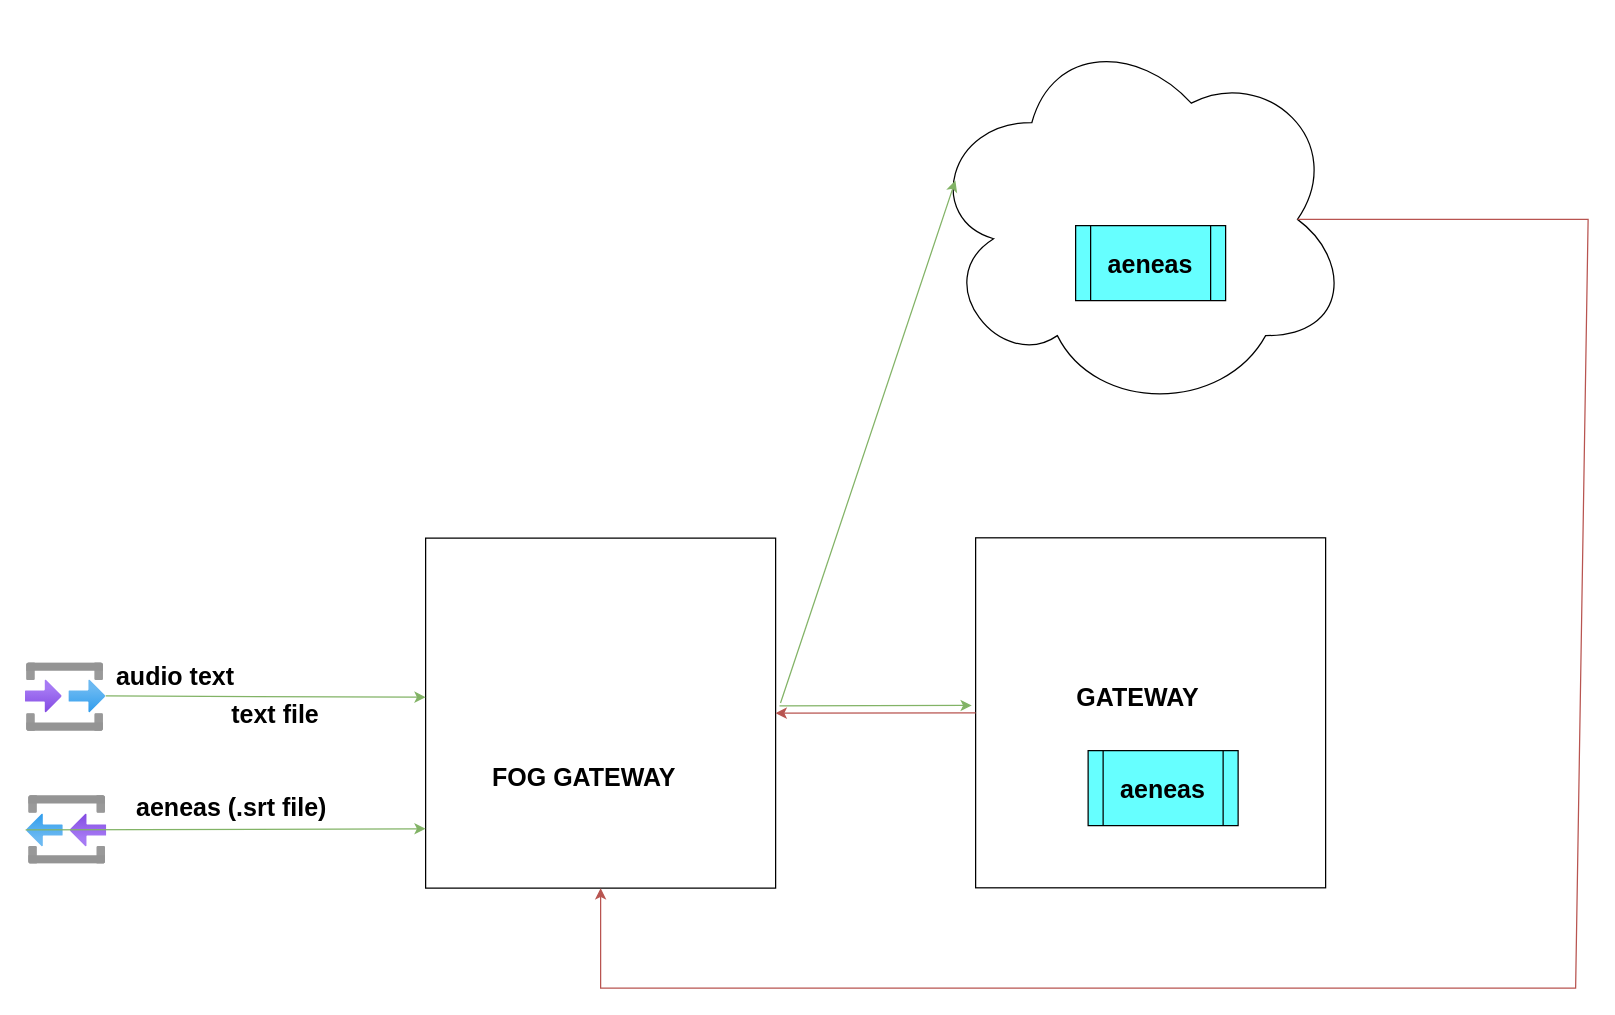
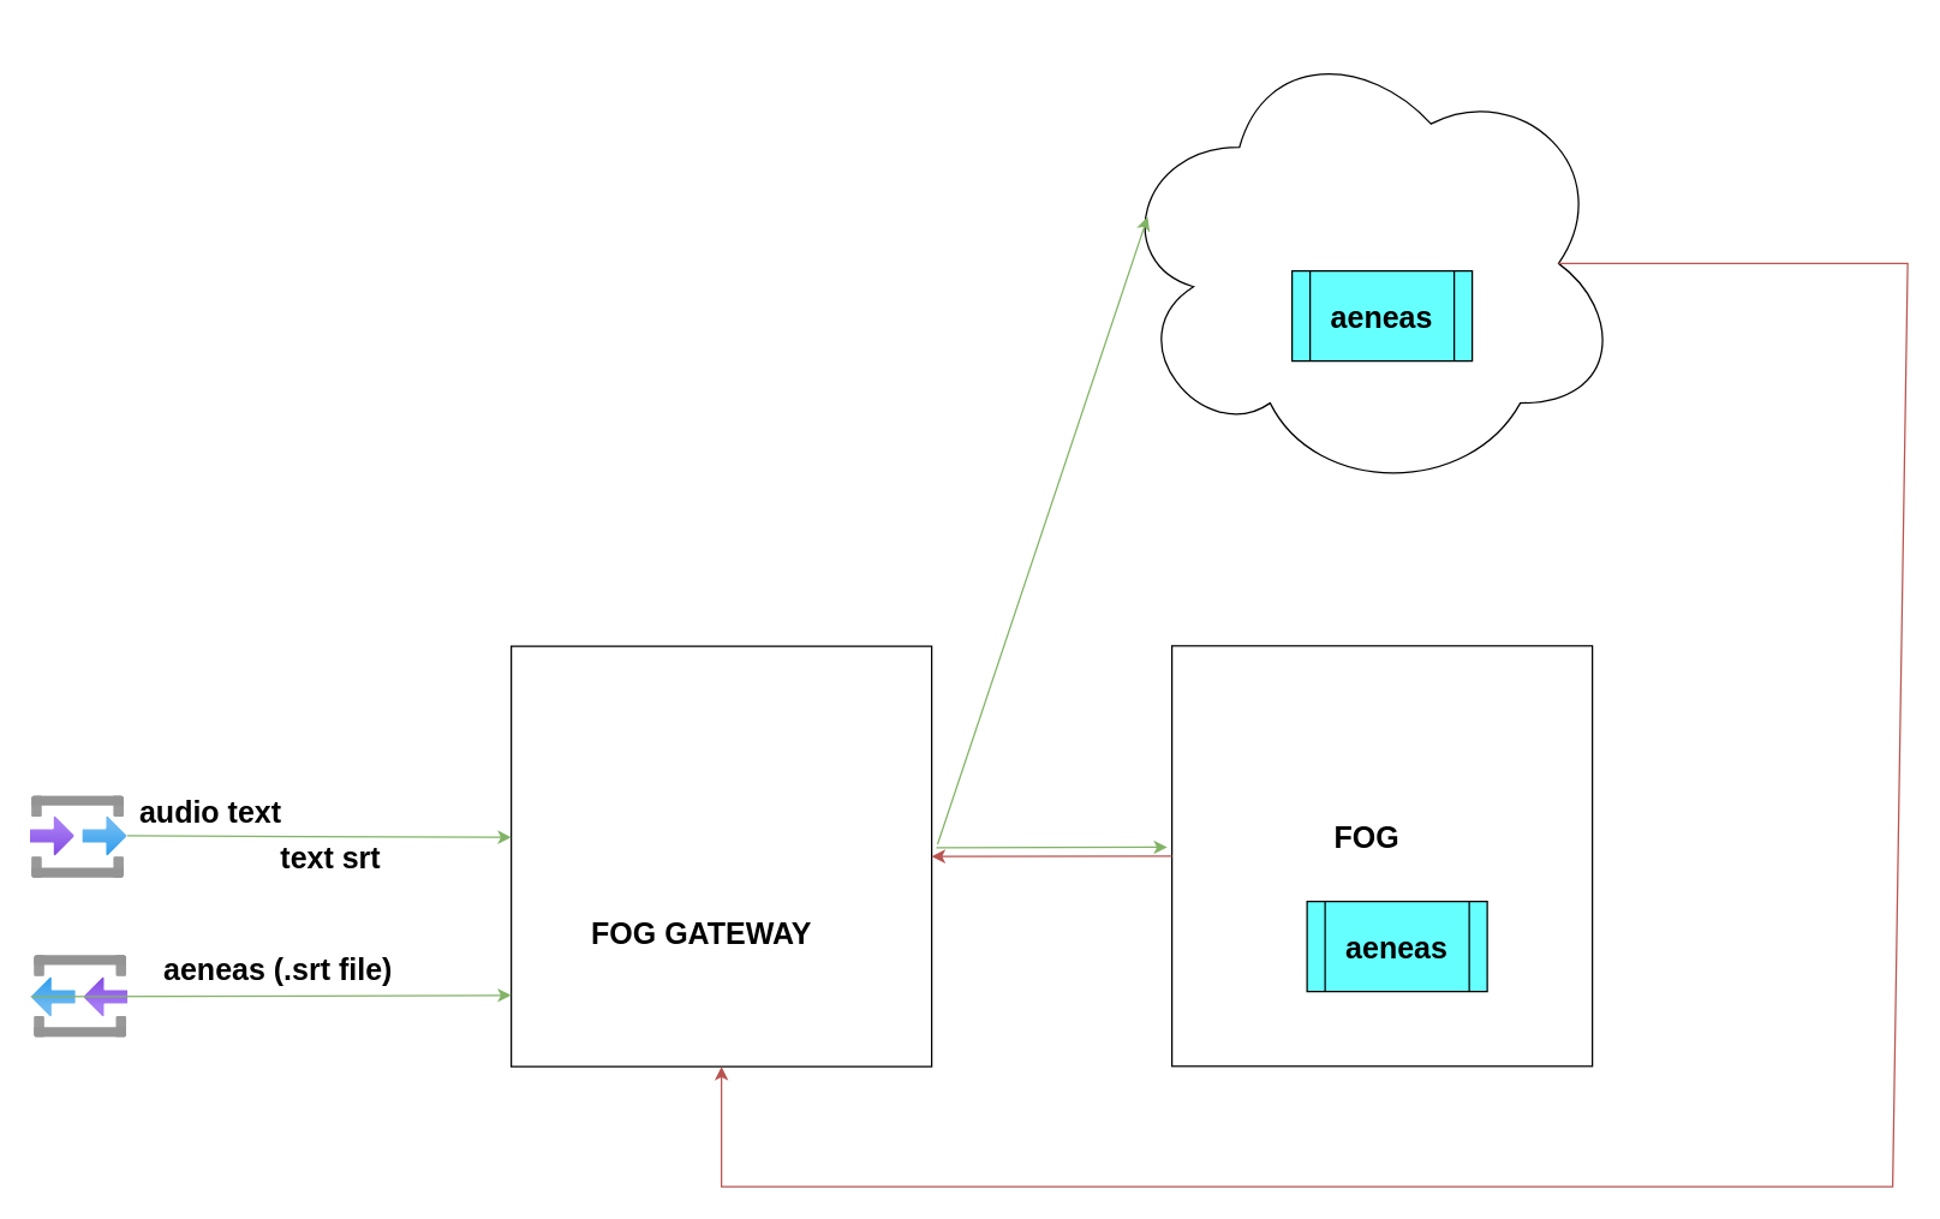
  <mxCell id="0" />
  <mxCell id="1" parent="0" />
  <mxCell id="2" value="" style="ellipse;shape=cloud;whiteSpace=wrap;html=1;" parent="1" vertex="1"><mxGeometry x="740" y="20" width="340" height="310" as="geometry" /></mxCell>
  <mxCell id="3" value="" style="whiteSpace=wrap;html=1;aspect=fixed;" parent="1" vertex="1"><mxGeometry x="340" y="430" width="280" height="280" as="geometry" /></mxCell>
  <mxCell id="4" value="" style="aspect=fixed;html=1;points=[];align=center;image;fontSize=12;image=img/lib/azure2/general/Input_Output.svg;" parent="1" vertex="1"><mxGeometry x="20" y="529.75" width="64" height="55.0" as="geometry" /></mxCell>
  <mxCell id="5" value="audio text" style="text;html=1;strokeColor=none;fillColor=none;align=center;verticalAlign=middle;whiteSpace=wrap;rounded=0;fontSize=20;fontStyle=1" parent="1" vertex="1"><mxGeometry x="90" y="524.75" width="100" height="30" as="geometry" /></mxCell>
- <mxCell id="6" value="text file" style="text;html=1;strokeColor=none;fillColor=none;align=center;verticalAlign=middle;whiteSpace=wrap;rounded=0;fontSize=20;fontStyle=1" parent="1" vertex="1"><mxGeometry x="180" y="554.75" width="80" height="30" as="geometry" /></mxCell>
+ <mxCell id="6" value="text srt" style="text;html=1;strokeColor=none;fillColor=none;align=center;verticalAlign=middle;whiteSpace=wrap;rounded=0;fontSize=20;fontStyle=1" parent="1" vertex="1"><mxGeometry x="180" y="554.75" width="80" height="30" as="geometry" /></mxCell>
  <mxCell id="7" value="FOG GATEWAY" style="text;html=1;strokeColor=none;fillColor=none;align=center;verticalAlign=middle;whiteSpace=wrap;rounded=0;fontSize=20;fontStyle=1" parent="1" vertex="1"><mxGeometry x="387" y="606" width="160" height="30" as="geometry" /></mxCell>
  <mxCell id="8" value="" style="shape=image;verticalLabelPosition=bottom;labelBackgroundColor=default;verticalAlign=top;aspect=fixed;imageAspect=0;image=https://cdn-icons-png.flaticon.com/512/5969/5969184.png;" parent="1" vertex="1"><mxGeometry x="547" y="537.5" width="37" height="37" as="geometry" /></mxCell>
  <mxCell id="9" value="" style="whiteSpace=wrap;html=1;aspect=fixed;" parent="1" vertex="1"><mxGeometry x="780" y="429.75" width="280" height="280" as="geometry" /></mxCell>
- <mxCell id="10" value="GATEWAY" style="text;html=1;strokeColor=none;fillColor=none;align=center;verticalAlign=middle;whiteSpace=wrap;rounded=0;fontSize=20;fontStyle=1" parent="1" vertex="1"><mxGeometry x="830" y="542.25" width="160" height="30" as="geometry" /></mxCell>
+ <mxCell id="10" value="FOG" style="text;html=1;strokeColor=none;fillColor=none;align=center;verticalAlign=middle;whiteSpace=wrap;rounded=0;fontSize=20;fontStyle=1" parent="1" vertex="1"><mxGeometry x="830" y="542.25" width="160" height="30" as="geometry" /></mxCell>
  <mxCell id="11" value="" style="shape=image;verticalLabelPosition=bottom;labelBackgroundColor=default;verticalAlign=top;aspect=fixed;imageAspect=0;image=https://cdn-icons-png.flaticon.com/512/5969/5969184.png;" parent="1" vertex="1"><mxGeometry x="943" y="538.75" width="37" height="37" as="geometry" /></mxCell>
  <mxCell id="12" value="" style="endArrow=classic;html=1;rounded=0;fontSize=20;exitX=1;exitY=0.482;exitDx=0;exitDy=0;exitPerimeter=0;entryX=0;entryY=0.5;entryDx=0;entryDy=0;fontColor=#33FF33;fillColor=#d5e8d4;strokeColor=#82b366;" parent="1" source="4" edge="1"><mxGeometry width="50" height="50" relative="1" as="geometry"><mxPoint x="105" y="497.25" as="sourcePoint" /><mxPoint x="340" y="557.25" as="targetPoint" /></mxGeometry></mxCell>
  <mxCell id="13" value="" style="endArrow=classic;html=1;rounded=0;fontSize=20;exitX=1.014;exitY=0.471;exitDx=0;exitDy=0;exitPerimeter=0;entryX=0.07;entryY=0.4;entryDx=0;entryDy=0;entryPerimeter=0;fillColor=#d5e8d4;strokeColor=#82b366;" parent="1" source="3" target="2" edge="1"><mxGeometry width="50" height="50" relative="1" as="geometry"><mxPoint x="670" y="510" as="sourcePoint" /><mxPoint x="760" y="470" as="targetPoint" /></mxGeometry></mxCell>
  <mxCell id="14" value="" style="endArrow=classic;html=1;rounded=0;fontSize=20;exitX=1.011;exitY=0.479;exitDx=0;exitDy=0;exitPerimeter=0;entryX=-0.011;entryY=0.479;entryDx=0;entryDy=0;entryPerimeter=0;fillColor=#d5e8d4;strokeColor=#82b366;" parent="1" source="3" target="9" edge="1"><mxGeometry width="50" height="50" relative="1" as="geometry"><mxPoint x="650" y="584.75" as="sourcePoint" /><mxPoint x="936" y="585.74" as="targetPoint" /></mxGeometry></mxCell>
  <mxCell id="15" value="" style="endArrow=classic;html=1;rounded=0;fontSize=20;fillColor=#f8cecc;strokeColor=#b85450;exitX=0.875;exitY=0.5;exitDx=0;exitDy=0;exitPerimeter=0;entryX=0.5;entryY=1;entryDx=0;entryDy=0;" parent="1" source="2" target="3" edge="1"><mxGeometry width="50" height="50" relative="1" as="geometry"><mxPoint x="1060" y="160" as="sourcePoint" /><mxPoint x="1110" as="targetPoint" y="110" /><Array as="points"><mxPoint x="1270" y="175" /><mxPoint x="1260" y="790" /><mxPoint x="480" y="790" /></Array></mxGeometry></mxCell>
  <mxCell id="16" value="" style="endArrow=classic;html=1;rounded=0;fontSize=20;fontColor=#33FF33;entryX=1;entryY=0.5;entryDx=0;entryDy=0;exitX=0;exitY=0.5;exitDx=0;exitDy=0;fillColor=#f8cecc;strokeColor=#b85450;" parent="1" source="9" target="3" edge="1"><mxGeometry width="50" height="50" relative="1" as="geometry"><mxPoint x="640" y="690" as="sourcePoint" /><mxPoint x="690" y="640" as="targetPoint" /></mxGeometry></mxCell>
  <mxCell id="17" value="&lt;font color=&quot;#000000&quot;&gt;&lt;b&gt;aeneas&lt;/b&gt;&lt;/font&gt;" style="shape=process;whiteSpace=wrap;html=1;backgroundOutline=1;fontSize=20;fontColor=#33FF33;fillColor=#66FFFF;" parent="1" vertex="1"><mxGeometry x="860" y="180" width="120" height="60" as="geometry" /></mxCell>
  <mxCell id="18" value="&lt;font color=&quot;#000000&quot;&gt;&lt;b&gt;aeneas&lt;/b&gt;&lt;/font&gt;" style="shape=process;whiteSpace=wrap;html=1;backgroundOutline=1;fontSize=20;fontColor=#33FF33;fillColor=#66FFFF;" parent="1" vertex="1"><mxGeometry x="870" y="600" width="120" height="60" as="geometry" /></mxCell>
  <mxCell id="19" value="" style="aspect=fixed;html=1;points=[];align=center;image;fontSize=12;image=img/lib/azure2/general/Input_Output.svg;rotation=-180;" vertex="1" parent="1"><mxGeometry x="20" y="635" width="64" height="55.0" as="geometry" /></mxCell>
  <mxCell id="20" value="" style="endArrow=classic;html=1;rounded=0;fontSize=20;exitX=1;exitY=0.482;exitDx=0;exitDy=0;exitPerimeter=0;entryX=0;entryY=0.5;entryDx=0;entryDy=0;fontColor=#33FF33;fillColor=#d5e8d4;strokeColor=#82b366;" edge="1" source="19" parent="1"><mxGeometry width="50" height="50" relative="1" as="geometry"><mxPoint x="105" y="602.5" as="sourcePoint" /><mxPoint x="340" y="662.5" as="targetPoint" /></mxGeometry></mxCell>
  <mxCell id="21" value="aeneas (.srt file)" style="text;html=1;strokeColor=none;fillColor=none;align=center;verticalAlign=middle;whiteSpace=wrap;rounded=0;fontSize=20;fontStyle=1" vertex="1" parent="1"><mxGeometry x="90" y="630" width="190" height="30" as="geometry" /></mxCell>
